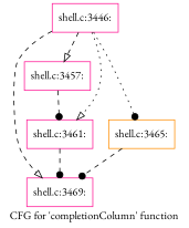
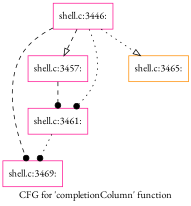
  digraph {
    fontname="EB Garamond"
    label="CFG for 'completionColumn' function"
    node [color=deeppink fontname="EB Garamond" shape=record]
    edge [arrowhead=dot fontname="EB Garamond" style=dashed]
    n1 [label="{shell.c:3446:}"]
    n2 [label="{shell.c:3469:}"]
    n3 [label="{shell.c:3457:}"]
    n4 [label="{shell.c:3461:}"]
    n5 [color=darkorange label="{shell.c:3465:}"]
-   n1 -> n2 [arrowhead=onormal]
+   n1 -> n2
    n1 -> n3 [arrowhead=onormal]
-   n1 -> n4 [arrowhead=onormal style=dotted]
-   n1 -> n5 [style=dotted]
+   n1 -> n4 [style=dotted]
+   n1 -> n5 [arrowhead=onormal style=dotted]
    n3 -> n4
-   n4 -> n2
-   n5 -> n2
+   n4 -> n2 [style=dotted]
  }
